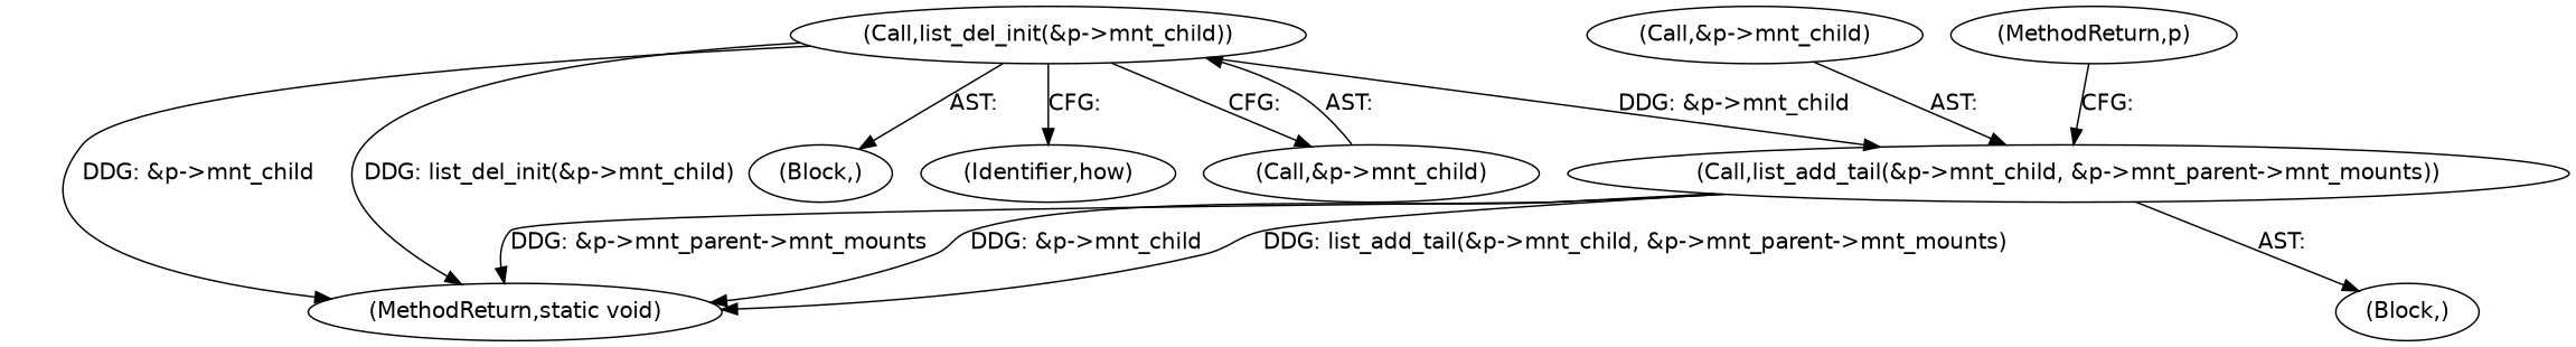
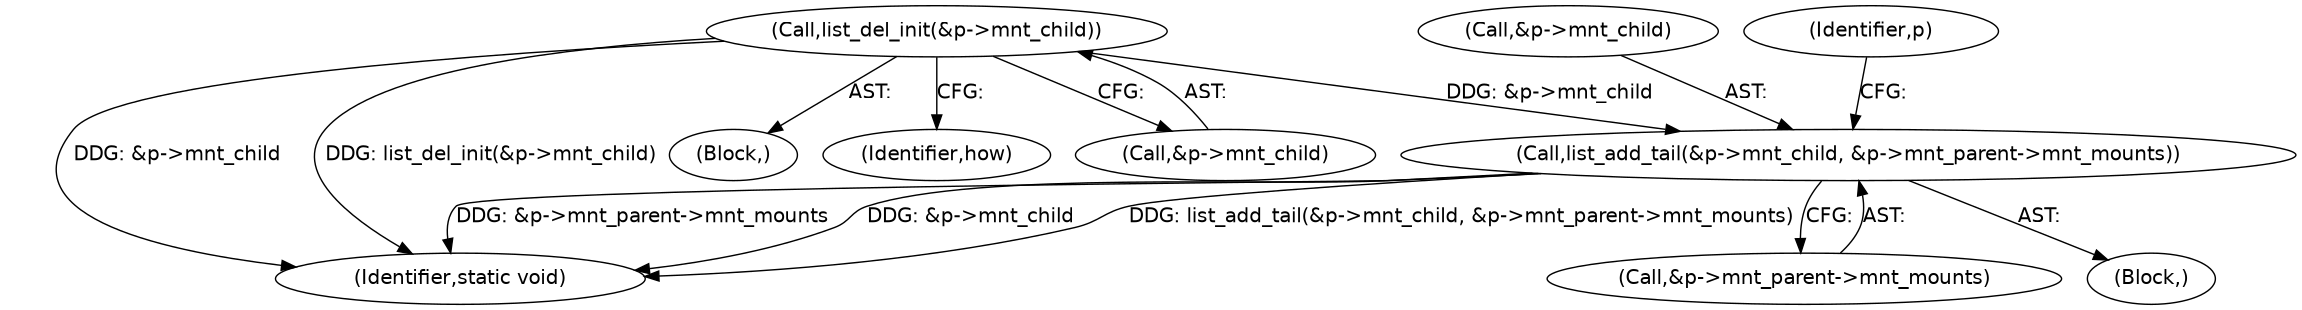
  digraph {
    fontname="DejaVu Sans"
    node [fontname="DejaVu Sans"]
    edge [fontname="DejaVu Sans"]
    n1 [label="(Call,list_del_init(&p->mnt_child))"]
    n2 [label="(Call,list_add_tail(&p->mnt_child, &p->mnt_parent->mnt_mounts))"]
    n3 [label="(Call,&p->mnt_child)"]
-   n4 [label="(MethodReturn,static void)"]
+   n4 [label="(Identifier,static void)"]
    n5 [label="(Block,)"]
    n6 [label="(Identifier,how)"]
+   n7 [label="(Call,&p->mnt_parent->mnt_mounts)"]
    n8 [label="(Block,)"]
    n9 [label="(Call,&p->mnt_child)"]
-   n10 [label="(MethodReturn,p)"]
+   n10 [label="(Identifier,p)"]
    n1 -> n2 [label="DDG: &p->mnt_child"]
    n1 -> n3 [label="CFG: "]
    n1 -> n4 [label="DDG: &p->mnt_child"]
    n1 -> n4 [label="DDG: list_del_init(&p->mnt_child)"]
    n1 -> n5 [label="AST: "]
    n1 -> n6 [label="CFG: "]
    n2 -> n4 [label="DDG: &p->mnt_child"]
    n2 -> n4 [label="DDG: list_add_tail(&p->mnt_child, &p->mnt_parent->mnt_mounts)"]
    n2 -> n4 [label="DDG: &p->mnt_parent->mnt_mounts"]
+   n2 -> n7 [label="CFG: "]
    n2 -> n8 [label="AST: "]
    n3 -> n1 [label="AST: "]
+   n7 -> n2 [label="AST: "]
    n9 -> n2 [label="AST: "]
    n10 -> n2 [label="CFG: "]
  }
